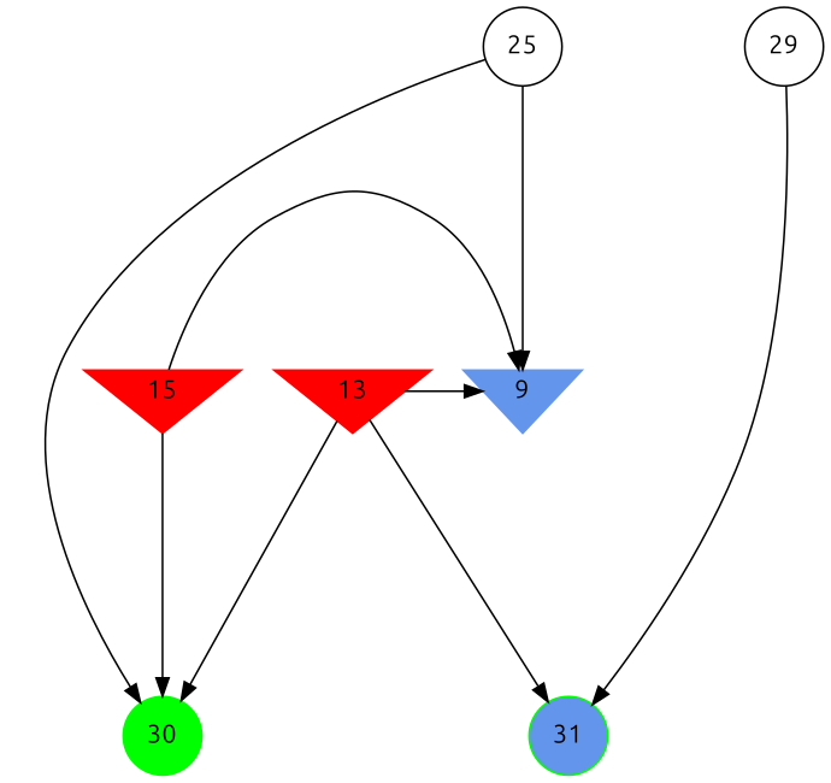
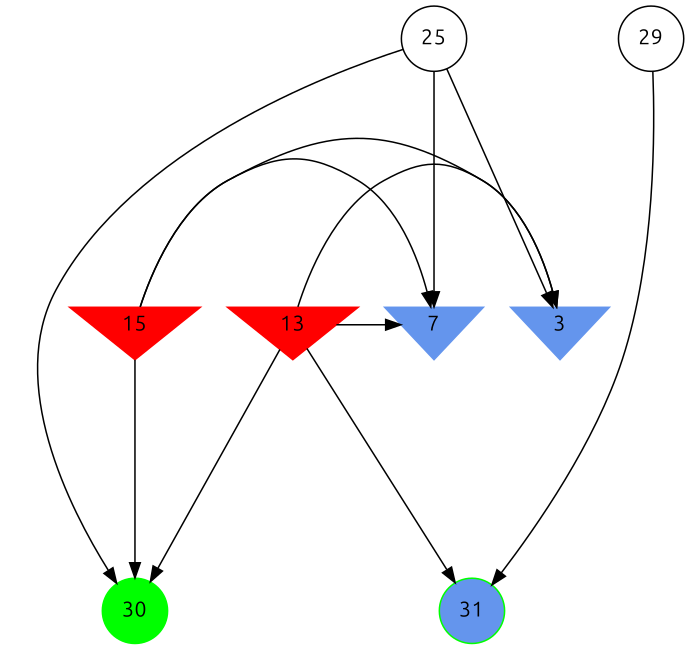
  digraph {
    fontname=Ubuntu
    ranksep=2.0
    node [color=cornflowerblue fontname=Ubuntu shape=invtriangle style=filled]
    edge [fontname=Ubuntu]
-   7 [label=9]
+   3
+   7
    13 [color=red]
    15 [color=red]
    25 [color=black shape=circle style=""]
    29 [color=black shape=circle style=""]
    30 [color=green shape=circle]
    31 [color=green fillcolor=cornflowerblue shape=circle]
    subgraph sub_1 {
      rank=same
+     3
      7
      13
      15
    }
    subgraph sub_2 {
      rank=same
      25
      29
    }
    subgraph sub_3 {
      rank=same
      30
      31
    }
+   13 -> 3
    13 -> 7
    13 -> 30
    13 -> 31
+   15 -> 3
    15 -> 7
    15 -> 30
+   25 -> 3
    25 -> 7
    25 -> 30
    29 -> 31
  }
